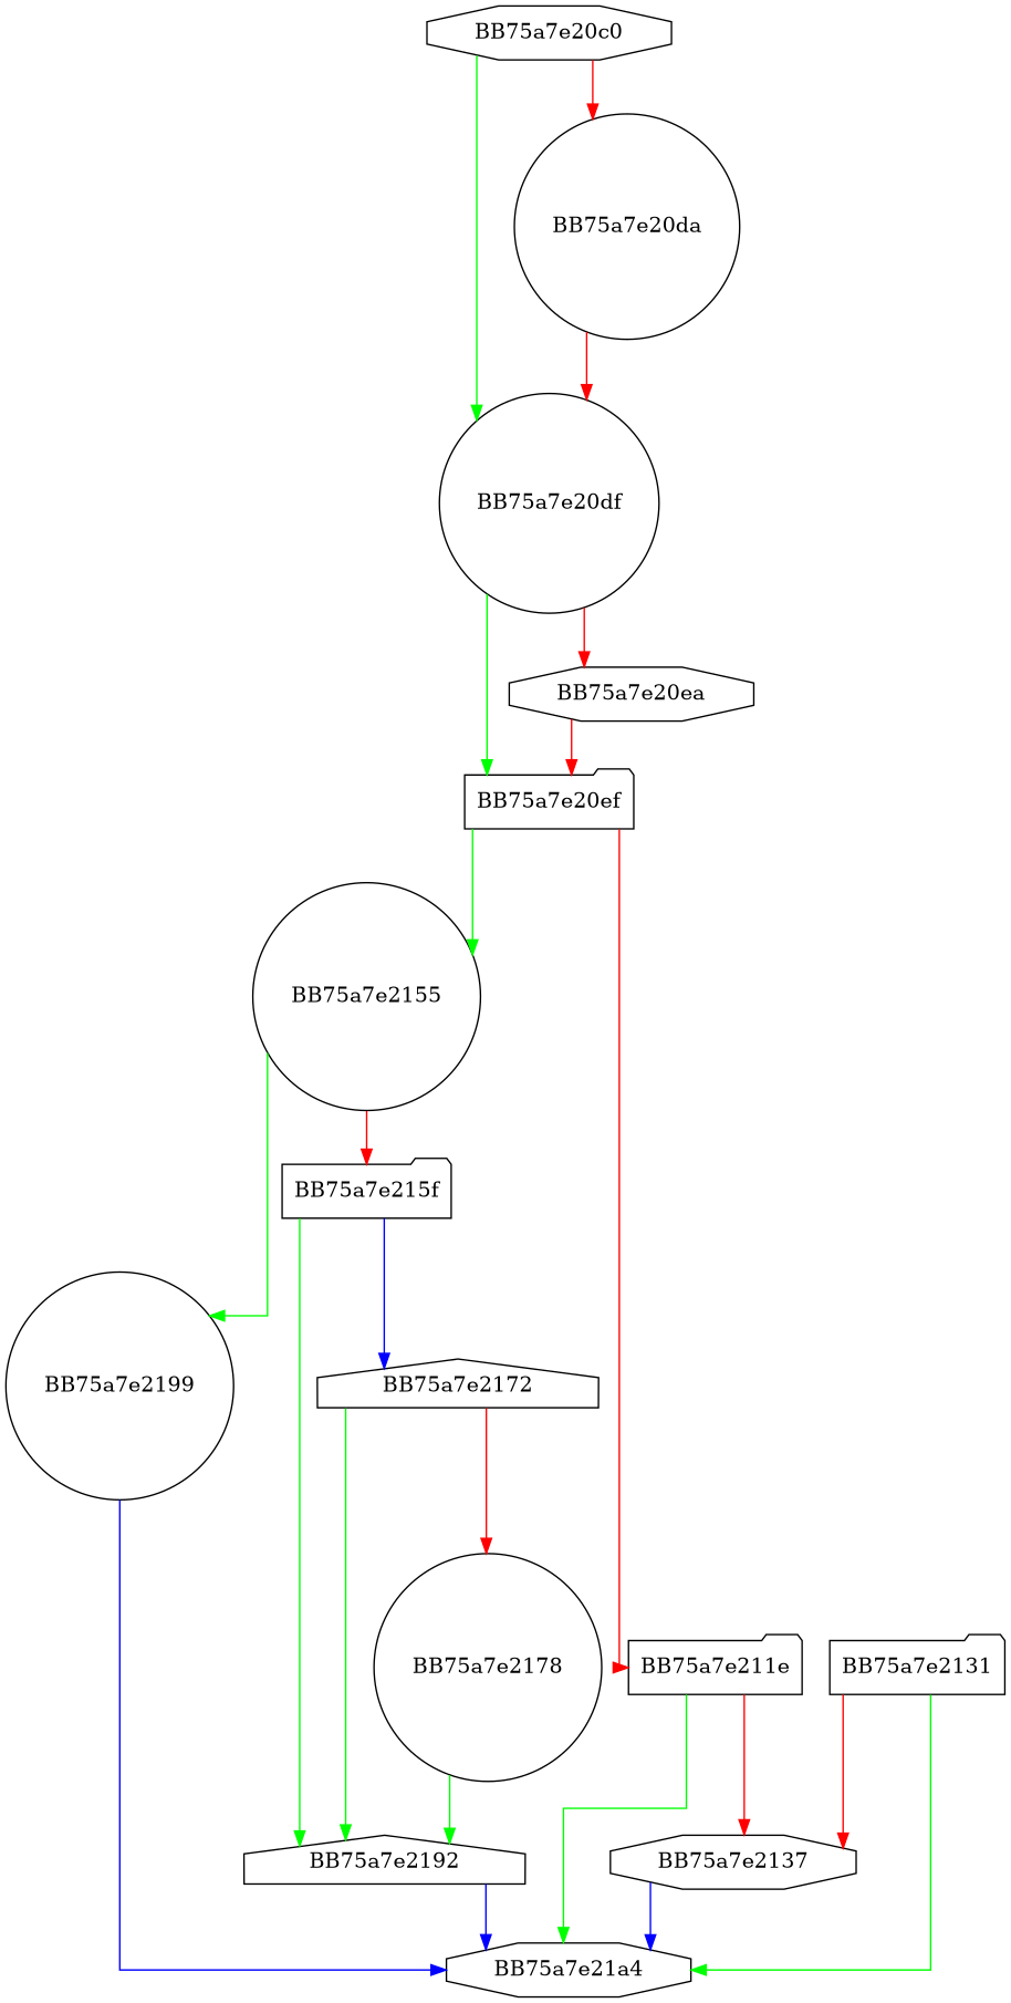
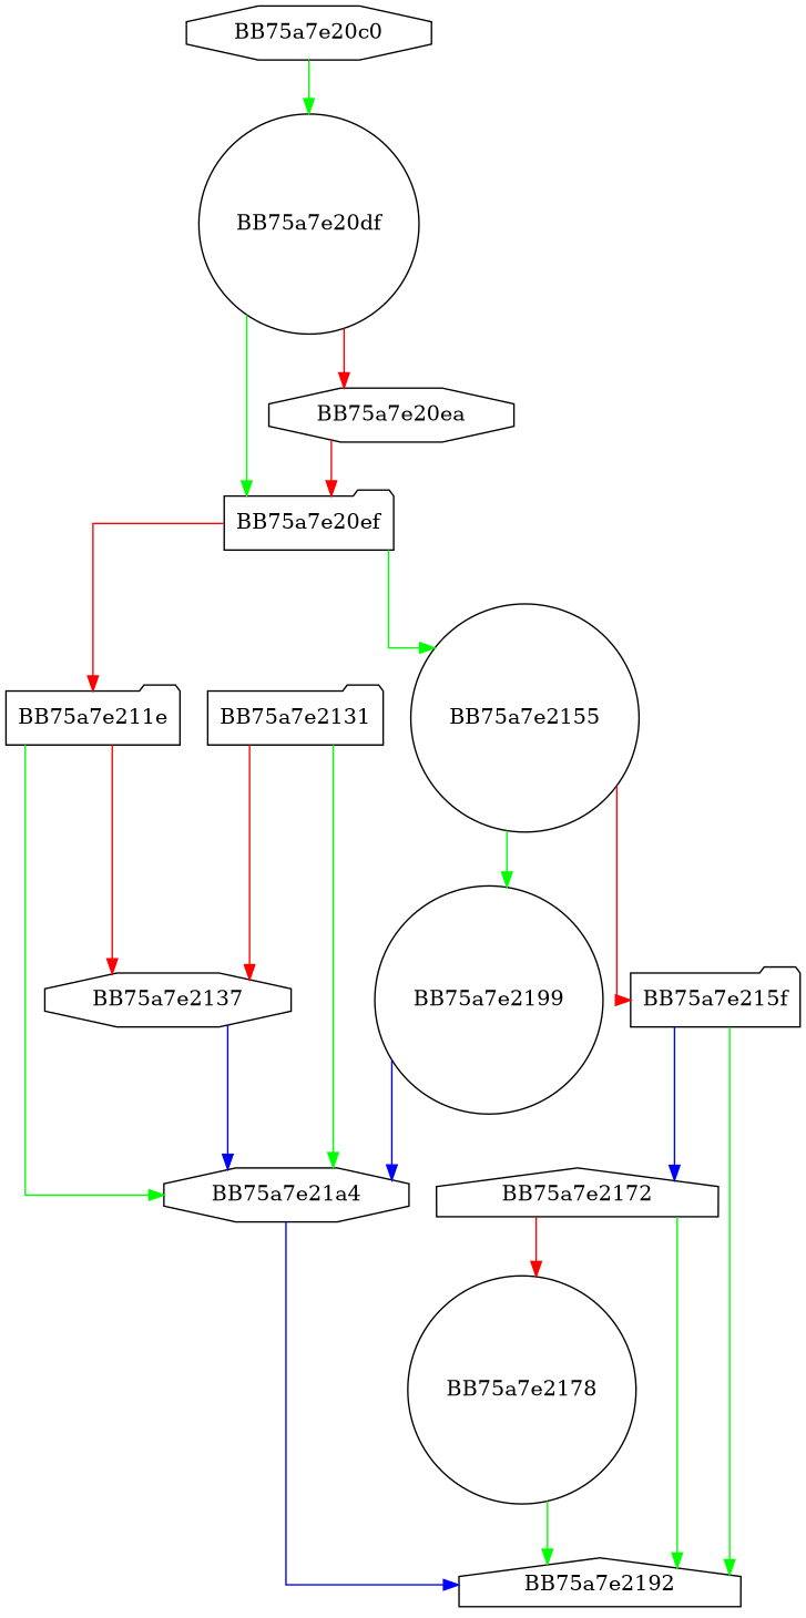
  digraph {
    splines=ortho
    node [shape=circle]
    edge [color=green]
    BB75a7e20c0 [shape=octagon]
    BB75a7e20df
-   BB75a7e20da
    BB75a7e20ef [shape=folder]
    BB75a7e20ea [shape=octagon]
    BB75a7e2155
    BB75a7e211e [shape=folder]
    BB75a7e2199
    BB75a7e215f [shape=folder]
    BB75a7e21a4 [shape=octagon]
    BB75a7e2137 [shape=octagon]
    BB75a7e2192 [shape=house]
    BB75a7e2172 [shape=house]
    BB75a7e2131 [shape=folder]
    BB75a7e2178
    BB75a7e20c0 -> BB75a7e20df
-   BB75a7e20c0 -> BB75a7e20da [color=red]
    BB75a7e20df -> BB75a7e20ef
    BB75a7e20df -> BB75a7e20ea [color=red]
-   BB75a7e20da -> BB75a7e20df [color=red]
    BB75a7e20ef -> BB75a7e2155
    BB75a7e20ef -> BB75a7e211e [color=red]
    BB75a7e20ea -> BB75a7e20ef [color=red]
    BB75a7e2155 -> BB75a7e2199
    BB75a7e2155 -> BB75a7e215f [color=red]
    BB75a7e211e -> BB75a7e21a4
    BB75a7e211e -> BB75a7e2137 [color=red]
    BB75a7e2199 -> BB75a7e21a4 [color=blue]
    BB75a7e215f -> BB75a7e2192
    BB75a7e215f -> BB75a7e2172 [color=blue]
    BB75a7e2137 -> BB75a7e21a4 [color=blue]
-   BB75a7e2192 -> BB75a7e21a4 [color=blue]
+   BB75a7e21a4 -> BB75a7e2192 [color=blue]
    BB75a7e2172 -> BB75a7e2192
    BB75a7e2172 -> BB75a7e2178 [color=red]
    BB75a7e2131 -> BB75a7e21a4
    BB75a7e2131 -> BB75a7e2137 [color=red]
    BB75a7e2178 -> BB75a7e2192
  }
